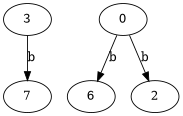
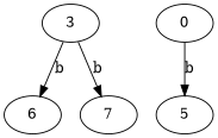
  strict digraph {
    3
    6
    7
    0
-   2
-   0 -> 6 [label=b]
+   2 [label=5]
+   3 -> 6 [label=b]
    3 -> 7 [label=b]
    0 -> 2 [label=b]
  }
